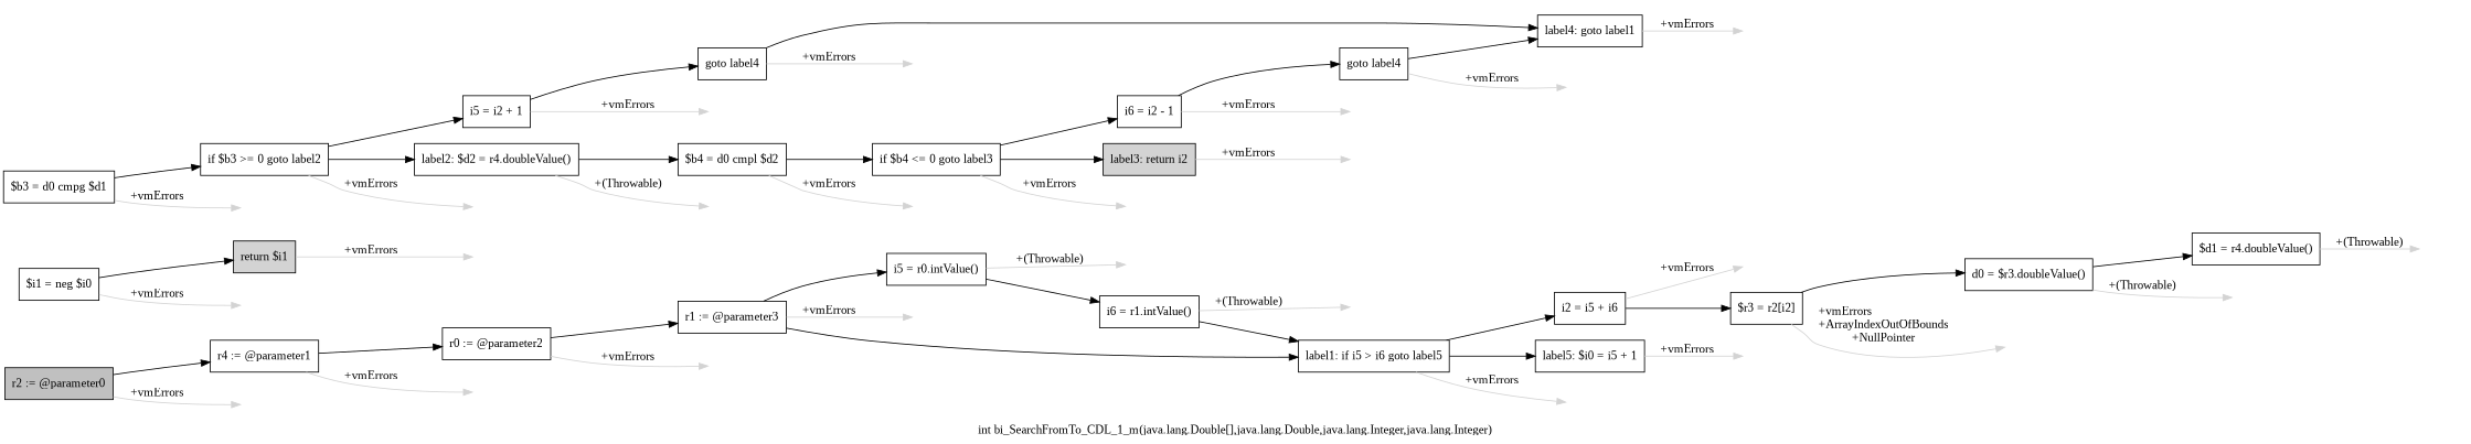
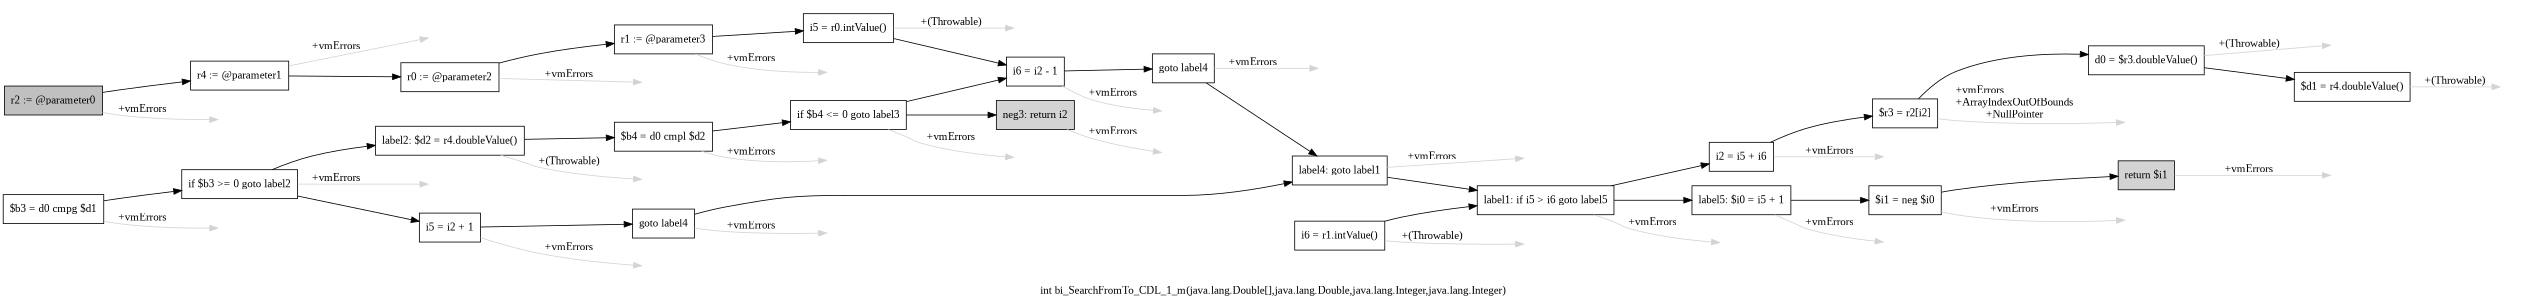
  digraph {
    fontname="Liberation Serif"
    label="int bi_SearchFromTo_CDL_1_m(java.lang.Double[],java.lang.Double,java.lang.Integer,java.lang.Integer)"
    rankdir=LR
    node [fontname="Liberation Serif" shape=box style=invis]
    edge [color=black fontname="Liberation Serif"]
    n1 [fillcolor=gray label="r2 := @parameter0" style=filled]
    n2 [label="r4 := @parameter1" style=""]
    n3 [label=Esc]
    n4 [label="r0 := @parameter2" style=""]
    n5 [label=Esc]
    n6 [label="r1 := @parameter3" style=""]
    n7 [label=Esc]
    n8 [label="i5 = r0.intValue()" style=""]
    n9 [label=Esc]
    n10 [label="i6 = r1.intValue()" style=""]
    n11 [label=Esc]
    n12 [label="label1: if i5 > i6 goto label5" style=""]
    n13 [label=Esc]
    n14 [label="i2 = i5 + i6" style=""]
    n15 [label="label5: $i0 = i5 + 1" style=""]
    n16 [label=Esc]
    n17 [label="$r3 = r2[i2]" style=""]
    n18 [label=Esc]
    n19 [label="$i1 = neg $i0" style=""]
    n20 [label=Esc]
    n21 [label="d0 = $r3.doubleValue()" style=""]
    n22 [label=Esc]
    n23 [fillcolor=lightgray label="return $i1" style=filled]
    n24 [label=Esc]
    n25 [label="$d1 = r4.doubleValue()" style=""]
    n26 [label=Esc]
    n27 [label=Esc]
    n28 [label="$b3 = d0 cmpg $d1" style=""]
    n29 [label="if $b3 >= 0 goto label2" style=""]
    n30 [label=Esc]
    n31 [label="i5 = i2 + 1" style=""]
    n32 [label="label2: $d2 = r4.doubleValue()" style=""]
    n33 [label=Esc]
    n34 [label="goto label4" style=""]
    n35 [label=Esc]
    n36 [label="$b4 = d0 cmpl $d2" style=""]
    n37 [label=Esc]
    n38 [label="label4: goto label1" style=""]
    n39 [label=Esc]
    n40 [label="if $b4 <= 0 goto label3" style=""]
    n41 [label=Esc]
    n42 [label=Esc]
    n43 [label="i6 = i2 - 1" style=""]
-   n44 [fillcolor=lightgray label="label3: return i2" style=filled]
+   n44 [fillcolor=lightgray label="neg3: return i2" style=filled]
    n45 [label=Esc]
    n46 [label="goto label4" style=""]
    n47 [label=Esc]
    n48 [label=Esc]
    n49 [label=Esc]
    n50 [label=Esc]
    n1 -> n2
    n1 -> n3 [color=lightgray label="\l+vmErrors"]
    n2 -> n4
    n2 -> n5 [color=lightgray label="\l+vmErrors"]
    n4 -> n6
    n4 -> n7 [color=lightgray label="\l+vmErrors"]
    n6 -> n8
    n6 -> n9 [color=lightgray label="\l+vmErrors"]
-   n8 -> n10
+   n8 -> n43
    n8 -> n11 [color=lightgray label="\l+(Throwable)"]
    n10 -> n12
    n10 -> n13 [color=lightgray label="\l+(Throwable)"]
    n12 -> n14
    n12 -> n15
    n12 -> n16 [color=lightgray label="\l+vmErrors"]
    n14 -> n17
    n14 -> n18 [color=lightgray label="\l+vmErrors"]
+   n15 -> n19
    n15 -> n20 [color=lightgray label="\l+vmErrors"]
    n17 -> n21
    n17 -> n22 [color=lightgray label="\l+vmErrors\l+ArrayIndexOutOfBounds\l+NullPointer"]
    n19 -> n23
    n19 -> n24 [color=lightgray label="\l+vmErrors"]
    n21 -> n25
    n21 -> n26 [color=lightgray label="\l+(Throwable)"]
    n23 -> n50 [color=lightgray label="\l+vmErrors"]
    n25 -> n27 [color=lightgray label="\l+(Throwable)"]
    n28 -> n29
    n28 -> n30 [color=lightgray label="\l+vmErrors"]
    n29 -> n31
    n29 -> n32
    n29 -> n33 [color=lightgray label="\l+vmErrors"]
    n31 -> n34
    n31 -> n35 [color=lightgray label="\l+vmErrors"]
    n32 -> n36
    n32 -> n37 [color=lightgray label="\l+(Throwable)"]
    n34 -> n38
    n34 -> n39 [color=lightgray label="\l+vmErrors"]
    n36 -> n40
    n36 -> n41 [color=lightgray label="\l+vmErrors"]
-   n6 -> n12
+   n38 -> n12
    n38 -> n42 [color=lightgray label="\l+vmErrors"]
    n40 -> n43
    n40 -> n44
    n40 -> n45 [color=lightgray label="\l+vmErrors"]
    n43 -> n46
    n43 -> n47 [color=lightgray label="\l+vmErrors"]
    n44 -> n48 [color=lightgray label="\l+vmErrors"]
    n46 -> n38
    n46 -> n49 [color=lightgray label="\l+vmErrors"]
  }
